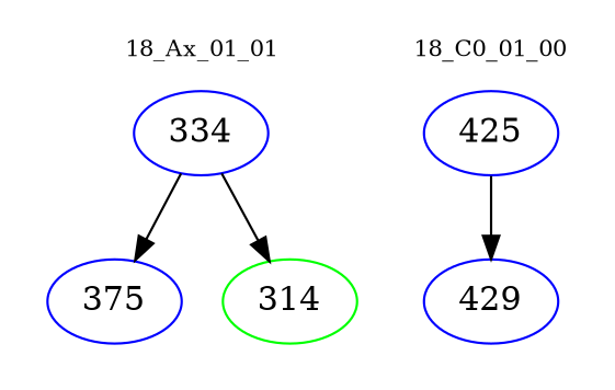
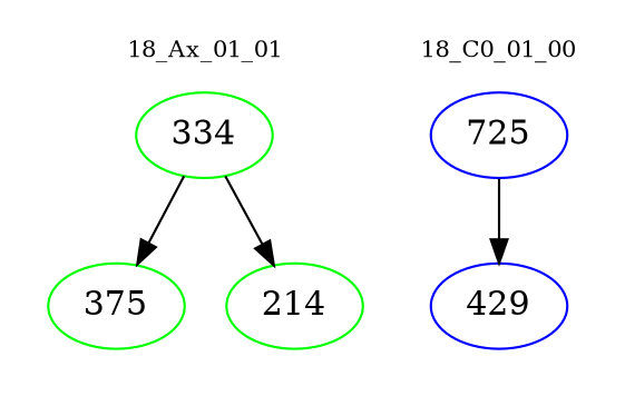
  digraph {
    node [color=blue]
    edge [color=black]
-   n1 [label=334]
-   n2 [label=375]
-   n3 [color=green label=314]
-   n4 [label=425]
+   n1 [color=green label=334]
+   n2 [color=green label=375]
+   n3 [color=green label=214]
+   n4 [label=725]
    n5 [label=429]
    subgraph cluster_1 {
      color=white
      fontsize=10
      label="18_Ax_01_01"
      n1
      n2
      n3
    }
    subgraph cluster_2 {
      color=white
      fontsize=10
      label="18_C0_01_00"
      n4
      n5
    }
    n1 -> n2
    n1 -> n3
    n4 -> n5
  }
